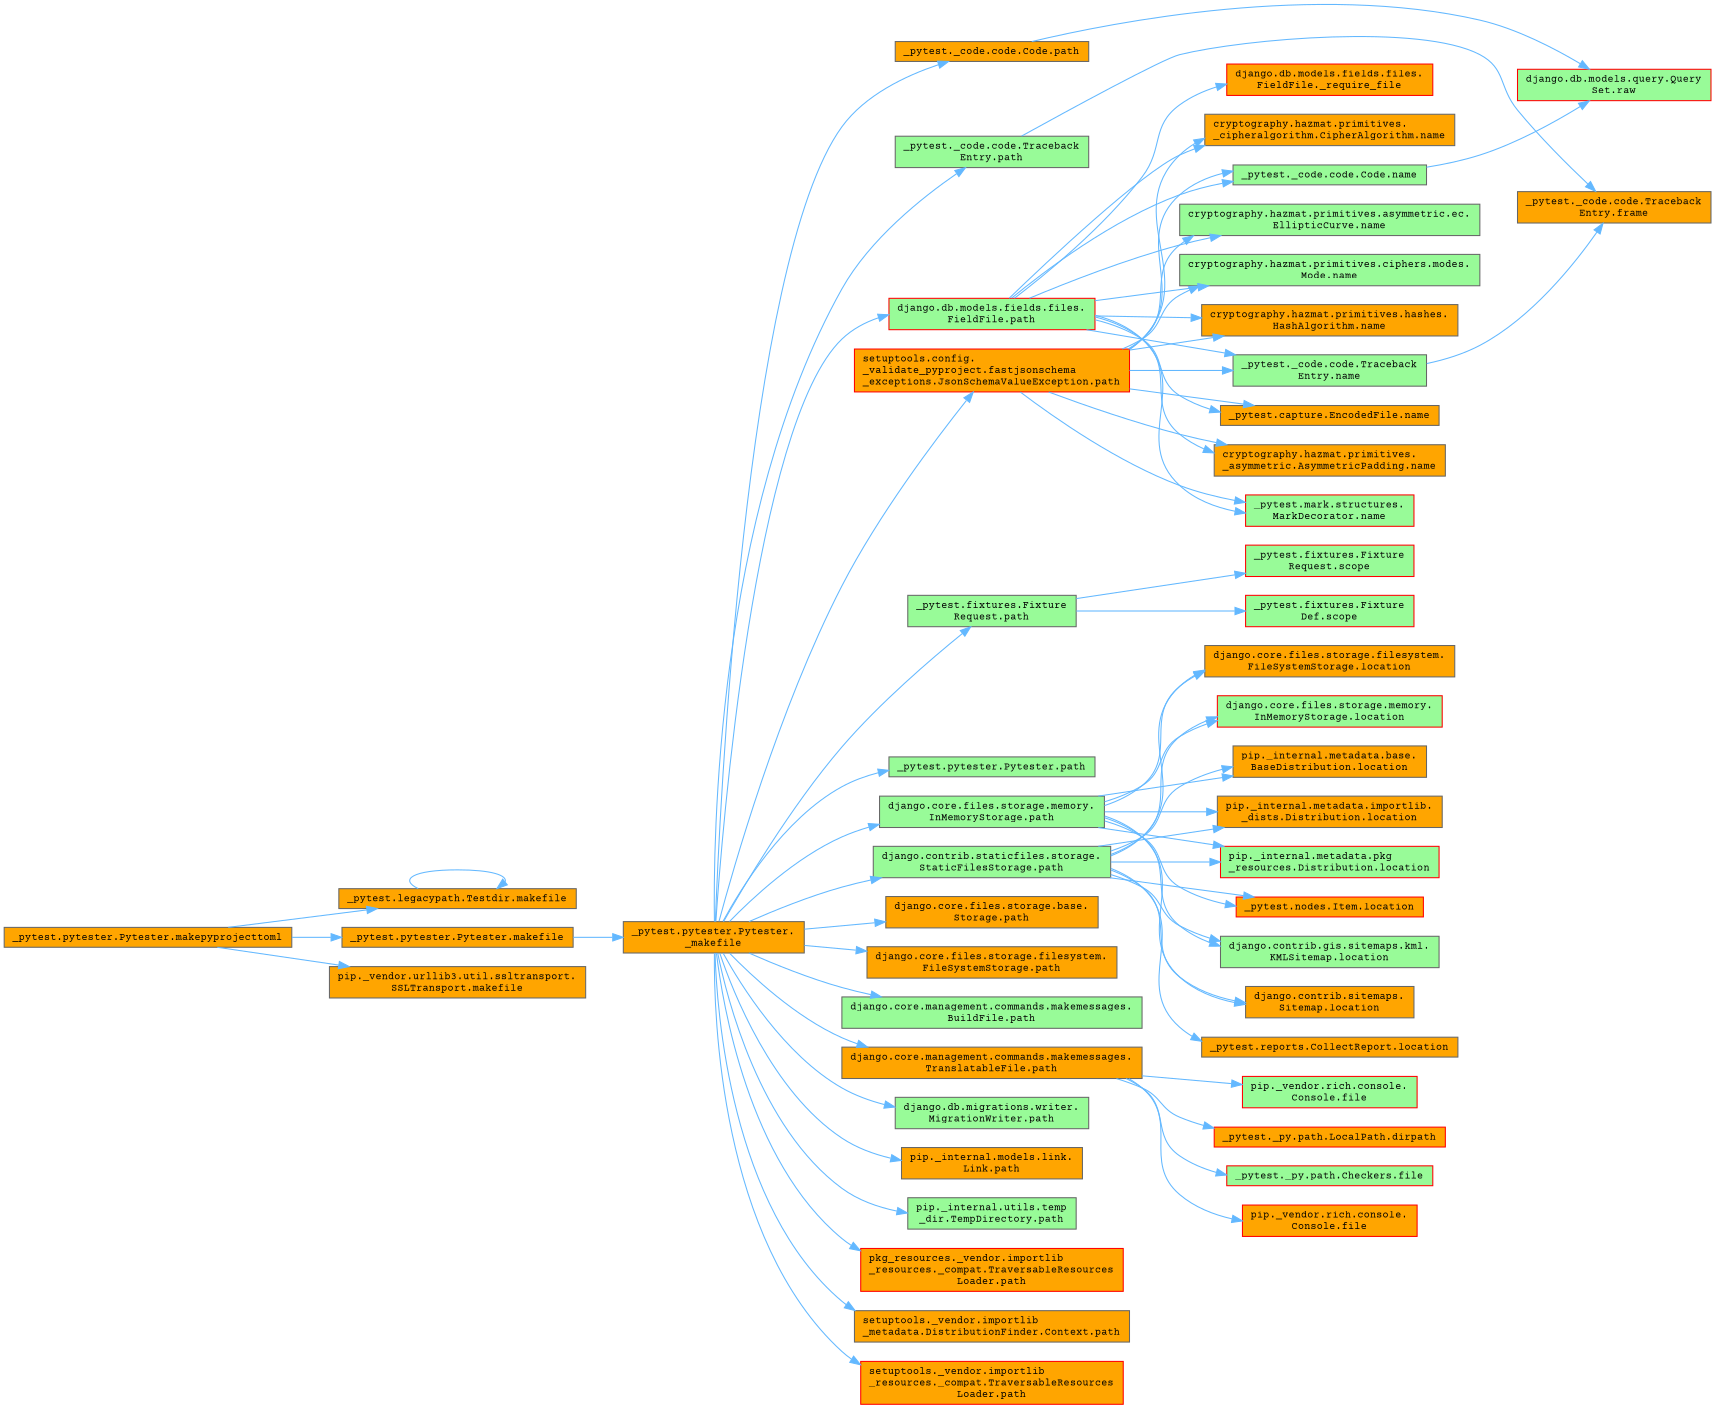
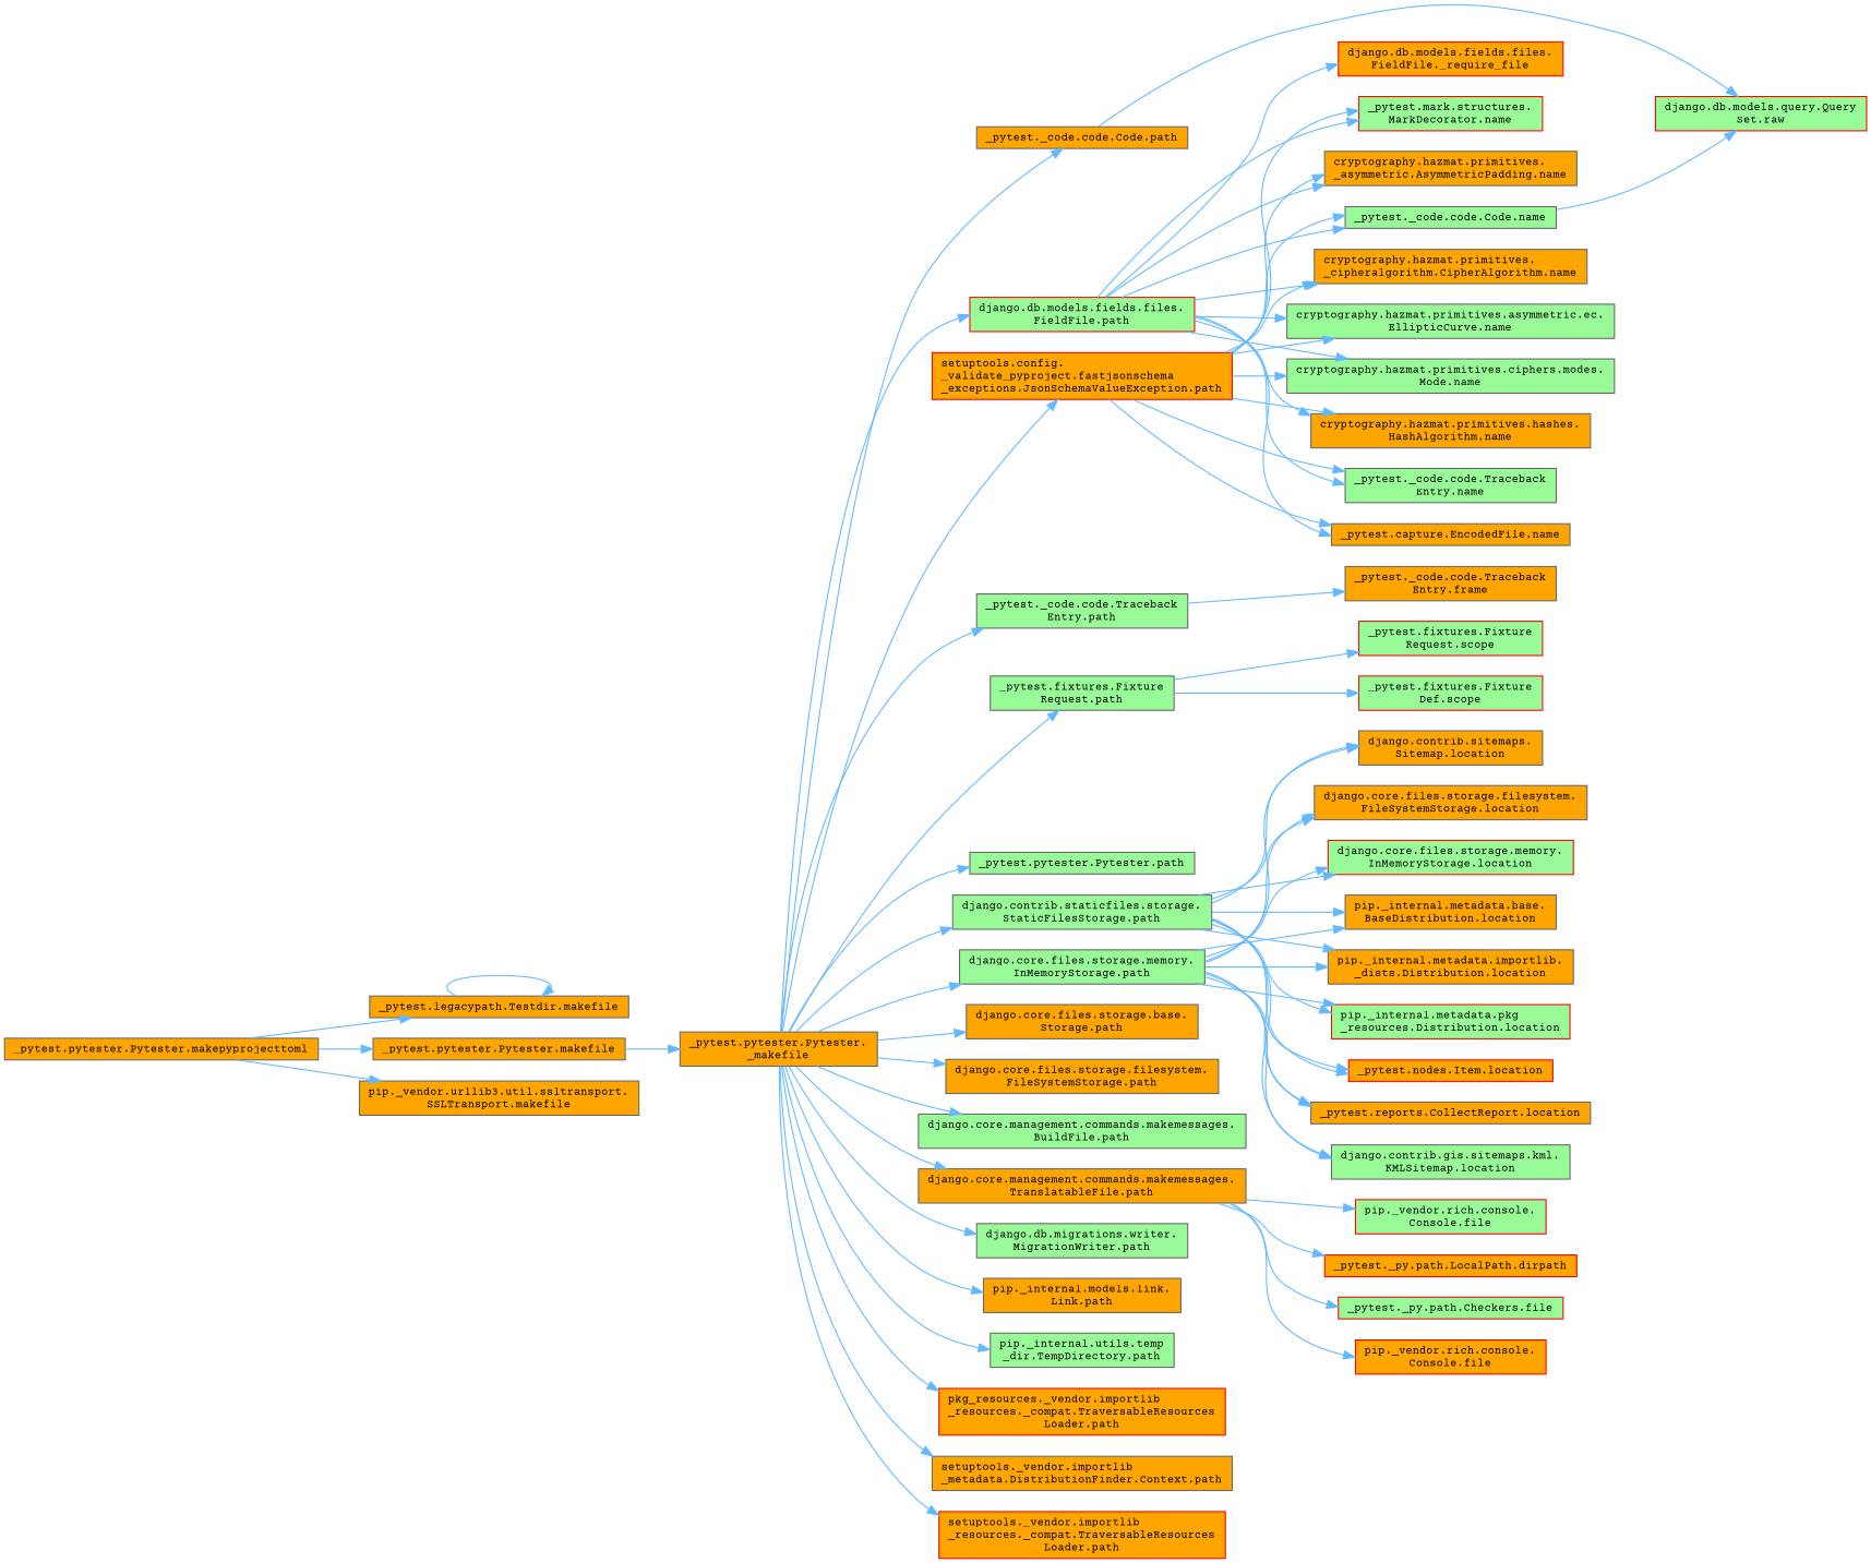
  digraph {
    fontname="Courier Prime"
    rankdir=LR
    node [color=grey40 fillcolor=orange fontname="Courier Prime" fontsize=10 shape=box style=filled]
    edge [color=steelblue1 fontname="Courier Prime" fontsize=10 labelfontname=Helvetica labelfontsize=10 style=solid]
    n1 [color=gray40 fontcolor=black height=0.2 label="_pytest.pytester.Pytester.makepyprojecttoml" width=0.4]
    n2 [height=0.2 label="_pytest.legacypath.Testdir.makefile" width=0.4]
    n3 [height=0.2 label="_pytest.pytester.Pytester.makefile" width=0.4]
    n4 [height=0.2 label="pip._vendor.urllib3.util.ssltransport.\lSSLTransport.makefile" width=0.4]
    n5 [height=0.2 label="_pytest.pytester.Pytester.\l_makefile" width=0.4]
    n6 [height=0.2 label="_pytest._code.code.Code.path" width=0.4]
    n7 [fillcolor=palegreen height=0.2 label="_pytest._code.code.Traceback\lEntry.path" width=0.4]
    n8 [fillcolor=palegreen height=0.2 label="_pytest.fixtures.Fixture\lRequest.path" width=0.4]
    n9 [fillcolor=palegreen height=0.2 label="_pytest.pytester.Pytester.path" width=0.4]
    n10 [fillcolor=palegreen height=0.2 label="django.contrib.staticfiles.storage.\lStaticFilesStorage.path" width=0.4]
    n11 [height=0.2 label="django.core.files.storage.base.\lStorage.path" width=0.4]
    n12 [height=0.2 label="django.core.files.storage.filesystem.\lFileSystemStorage.path" width=0.4]
    n13 [fillcolor=palegreen height=0.2 label="django.core.files.storage.memory.\lInMemoryStorage.path" width=0.4]
    n14 [fillcolor=palegreen height=0.2 label="django.core.management.commands.makemessages.\lBuildFile.path" width=0.4]
    n15 [height=0.2 label="django.core.management.commands.makemessages.\lTranslatableFile.path" width=0.4]
    n16 [fillcolor=palegreen height=0.2 label="django.db.migrations.writer.\lMigrationWriter.path" width=0.4]
    n17 [color=red fillcolor=palegreen height=0.2 label="django.db.models.fields.files.\lFieldFile.path" width=0.4]
    n18 [height=0.2 label="pip._internal.models.link.\lLink.path" width=0.4]
    n19 [fillcolor=palegreen height=0.2 label="pip._internal.utils.temp\l_dir.TempDirectory.path" width=0.4]
    n20 [color=red height=0.2 label="pkg_resources._vendor.importlib\l_resources._compat.TraversableResources\lLoader.path" width=0.4]
    n21 [height=0.2 label="setuptools._vendor.importlib\l_metadata.DistributionFinder.Context.path" width=0.4]
    n22 [color=red height=0.2 label="setuptools._vendor.importlib\l_resources._compat.TraversableResources\lLoader.path" width=0.4]
    n23 [color=red height=0.2 label="setuptools.config.\l_validate_pyproject.fastjsonschema\l_exceptions.JsonSchemaValueException.path" width=0.4]
    n24 [color=red fillcolor=palegreen height=0.2 label="django.db.models.query.Query\lSet.raw" width=0.4]
    n25 [height=0.2 label="_pytest._code.code.Traceback\lEntry.frame" width=0.4]
    n26 [color=red fillcolor=palegreen height=0.2 label="_pytest.fixtures.Fixture\lDef.scope" width=0.4]
    n27 [color=red fillcolor=palegreen height=0.2 label="_pytest.fixtures.Fixture\lRequest.scope" width=0.4]
    n28 [color=red height=0.2 label="_pytest.nodes.Item.location" width=0.4]
    n29 [height=0.2 label="_pytest.reports.CollectReport.location" width=0.4]
    n30 [fillcolor=palegreen height=0.2 label="django.contrib.gis.sitemaps.kml.\lKMLSitemap.location" width=0.4]
    n31 [height=0.2 label="django.contrib.sitemaps.\lSitemap.location" width=0.4]
    n32 [height=0.2 label="django.core.files.storage.filesystem.\lFileSystemStorage.location" width=0.4]
    n33 [color=red fillcolor=palegreen height=0.2 label="django.core.files.storage.memory.\lInMemoryStorage.location" width=0.4]
    n34 [height=0.2 label="pip._internal.metadata.base.\lBaseDistribution.location" width=0.4]
    n35 [height=0.2 label="pip._internal.metadata.importlib.\l_dists.Distribution.location" width=0.4]
    n36 [color=red fillcolor=palegreen height=0.2 label="pip._internal.metadata.pkg\l_resources.Distribution.location" width=0.4]
    n37 [color=red height=0.2 label="_pytest._py.path.LocalPath.dirpath" width=0.4]
    n38 [color=red fillcolor=palegreen height=0.2 label="_pytest._py.path.Checkers.file" width=0.4]
    n39 [color=red height=0.2 label="pip._vendor.rich.console.\lConsole.file" width=0.4]
    n40 [color=red fillcolor=palegreen height=0.2 label="pip._vendor.rich.console.\lConsole.file" width=0.4]
    n41 [color=red height=0.2 label="django.db.models.fields.files.\lFieldFile._require_file" width=0.4]
    n42 [fillcolor=palegreen height=0.2 label="_pytest._code.code.Code.name" width=0.4]
    n43 [fillcolor=palegreen height=0.2 label="_pytest._code.code.Traceback\lEntry.name" width=0.4]
    n44 [height=0.2 label="_pytest.capture.EncodedFile.name" width=0.4]
    n45 [color=red fillcolor=palegreen height=0.2 label="_pytest.mark.structures.\lMarkDecorator.name" width=0.4]
    n46 [height=0.2 label="cryptography.hazmat.primitives.\l_asymmetric.AsymmetricPadding.name" width=0.4]
    n47 [height=0.2 label="cryptography.hazmat.primitives.\l_cipheralgorithm.CipherAlgorithm.name" width=0.4]
    n48 [fillcolor=palegreen height=0.2 label="cryptography.hazmat.primitives.asymmetric.ec.\lEllipticCurve.name" width=0.4]
    n49 [fillcolor=palegreen height=0.2 label="cryptography.hazmat.primitives.ciphers.modes.\lMode.name" width=0.4]
    n50 [height=0.2 label="cryptography.hazmat.primitives.hashes.\lHashAlgorithm.name" width=0.4]
    n1 -> n2
    n1 -> n3
    n1 -> n4
    n2 -> n2
    n3 -> n5
    n5 -> n6
    n5 -> n7
    n5 -> n8
    n5 -> n9
    n5 -> n10
    n5 -> n11
    n5 -> n12
    n5 -> n13
    n5 -> n14
    n5 -> n15
    n5 -> n16
    n5 -> n17
    n5 -> n18
    n5 -> n19
    n5 -> n20
    n5 -> n21
    n5 -> n22
    n5 -> n23
    n6 -> n24
    n7 -> n25
    n8 -> n26
    n8 -> n27
    n10 -> n28
    n10 -> n29
    n10 -> n30
    n10 -> n31
    n10 -> n32
    n10 -> n33
    n10 -> n34
    n10 -> n35
    n10 -> n36
    n13 -> n28
+   n13 -> n29
    n13 -> n30
    n13 -> n31
    n13 -> n32
    n13 -> n33
    n13 -> n34
    n13 -> n35
    n13 -> n36
    n15 -> n37
    n15 -> n38
    n15 -> n39
    n15 -> n40
    n17 -> n41
    n17 -> n42
    n17 -> n43
    n17 -> n44
    n17 -> n45
    n17 -> n46
    n17 -> n47
    n17 -> n48
    n17 -> n49
    n17 -> n50
    n23 -> n42
    n23 -> n43
    n23 -> n44
    n23 -> n45
    n23 -> n46
    n23 -> n47
    n23 -> n48
    n23 -> n49
    n23 -> n50
    n42 -> n24
-   n43 -> n25
  }
